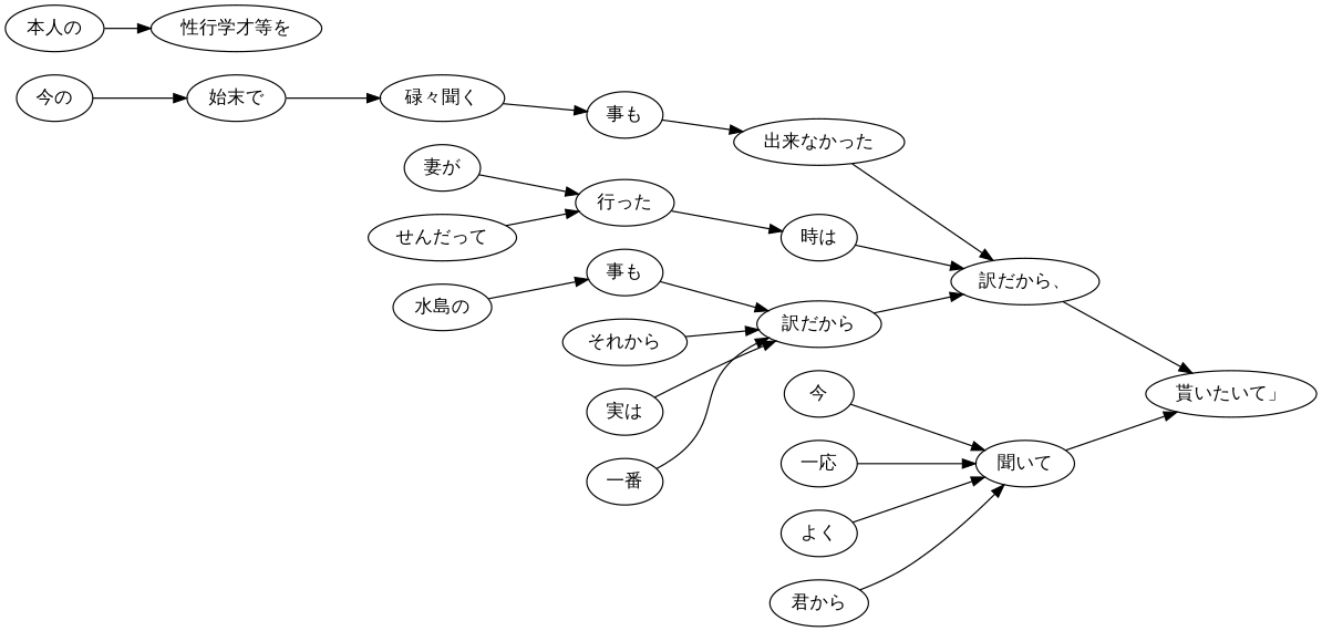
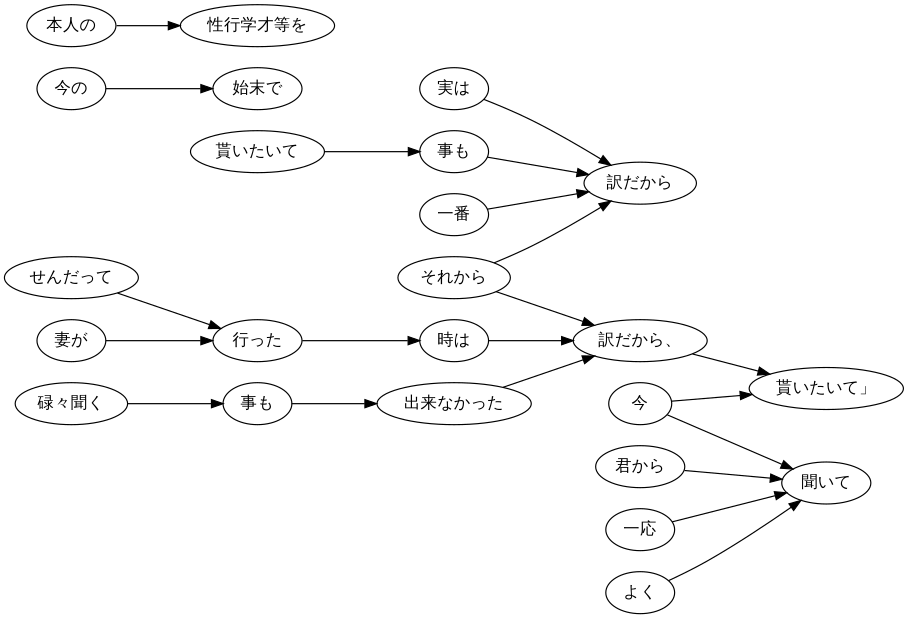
  digraph {
    fontname="DejaVu Sans"
    rankdir=LR
    node [fontname="DejaVu Sans"]
    edge [fontname="DejaVu Sans"]
    n1 [label="それから"]
    n2 [label="訳だから"]
    n3 [label="訳だから、"]
    n4 [label="実は"]
-   n5 [label="水島の"]
+   n5 [label="貰いたいて"]
    n6 [label="事も"]
    n7 [label="一番"]
    n8 [label="貰いたいて」"]
    n9 [label="せんだって"]
    n10 [label="行った"]
    n11 [label="時は"]
    n12 [label="妻が"]
    n13 [label="今の"]
    n14 [label="始末で"]
    n15 [label="碌々聞く"]
    n16 [label="事も"]
    n17 [label="出来なかった"]
    n18 [label="君から"]
    n19 [label="聞いて"]
    n20 [label="今"]
    n21 [label="一応"]
    n22 [label="本人の"]
    n23 [label="性行学才等を"]
    n24 [label="よく"]
    n1 -> n2
-   n2 -> n3
+   n1 -> n3
    n3 -> n8
    n4 -> n2
    n5 -> n6
    n6 -> n2
    n7 -> n2
    n9 -> n10
    n10 -> n11
    n11 -> n3
    n12 -> n10
    n13 -> n14
-   n14 -> n15
    n15 -> n16
    n16 -> n17
    n17 -> n3
    n18 -> n19
-   n19 -> n8
+   n20 -> n8
    n20 -> n19
    n21 -> n19
    n22 -> n23
    n24 -> n19
  }
